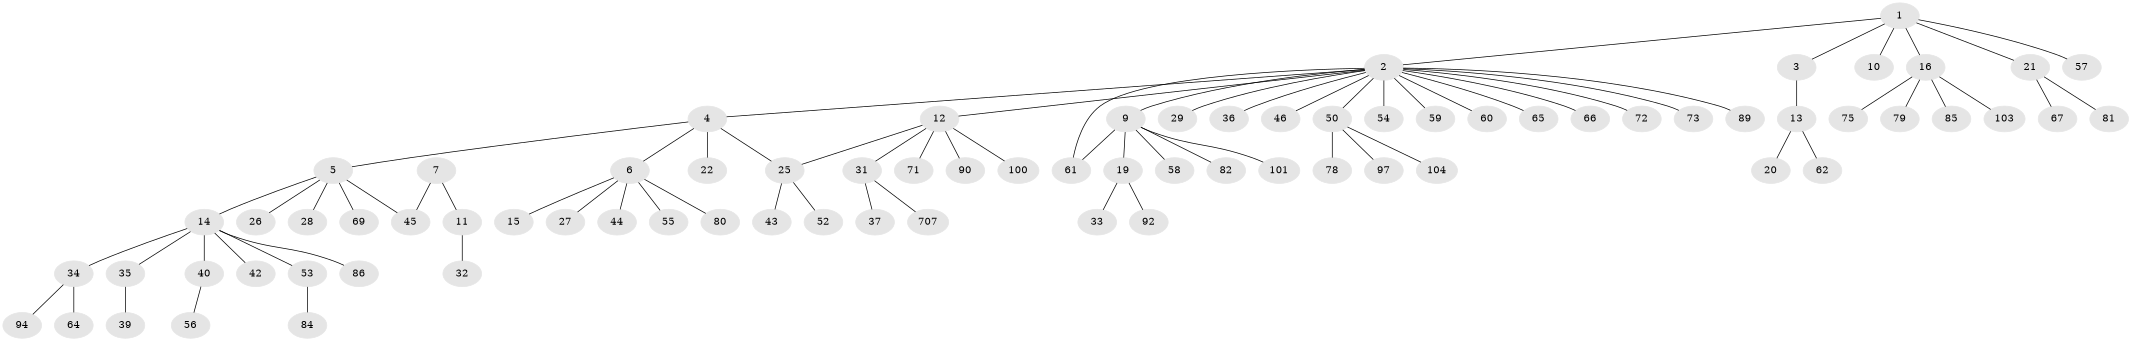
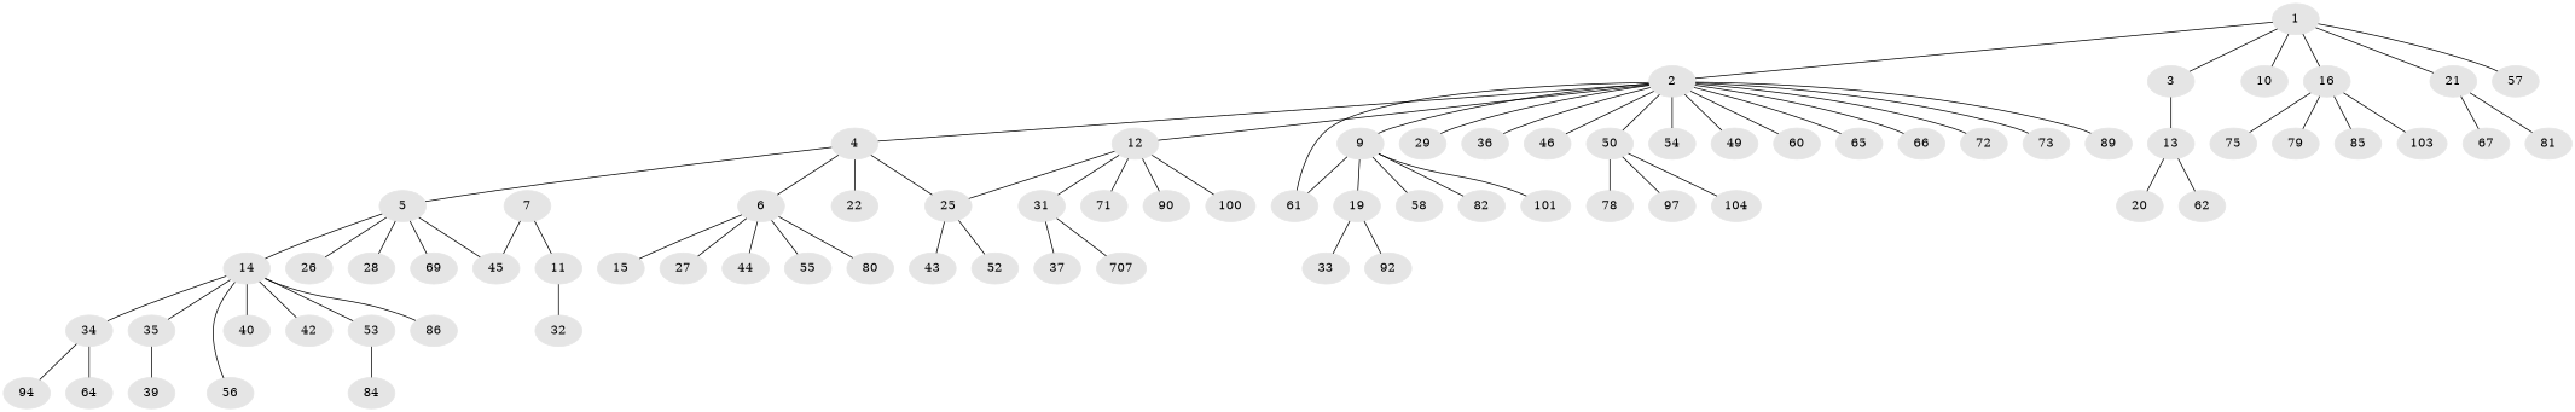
  graph {
    node [color=gray90 style=filled]
    1 [super="+51"]
    2 [super="+49"]
    3
    10
    16 [super="+18"]
    21 [super="+48"]
    57
    4 [super="+83"]
    9 [super="+47"]
    12 [super="+17"]
    29
    36 [super="+77"]
    46
    50 [super="+88"]
    54
-   59
+   59 [label=49]
    60
    61
    65
    66
    72
    73
    89
    13 [super="+99"]
    75
    79
    85
    103
    67 [super="+74"]
    81 [super="+102"]
    5 [super="+23"]
    6 [super="+8"]
    22
    25 [super="+30"]
    19 [super="+38"]
    58
    82
    101
    31 [super="+41"]
    71
    90
    100
    78
    97
    104
    20
    62
    14 [super="+24"]
    26
    28
    69
    45
    15 [super="+98"]
    27
    44
    55 [super="+93"]
    80
    43
    52 [super="+76"]
    7 [super="+63"]
    11
    34
    35 [super="+96"]
    40 [super="+87"]
    42
    53 [super="+68"]
    56
    86
    32 [super="+70"]
    33
    92 [super="+106"]
    94 [super="+95"]
    37
    n74 [label=707]
    64 [super="+91"]
    39 [super="+105"]
    84
    1 -- 2
    1 -- 3
    1 -- 10
    1 -- 16
    1 -- 21
    1 -- 57
    2 -- 4
    2 -- 9
    2 -- 12
    2 -- 29
    2 -- 36
    2 -- 46
    2 -- 50
    2 -- 54
    2 -- 59
    2 -- 60
    2 -- 61
    2 -- 65
    2 -- 66
    2 -- 72
    2 -- 73
    2 -- 89
    3 -- 13
    16 -- 75
    16 -- 79
    16 -- 85
    16 -- 103
    21 -- 67
    21 -- 81
    4 -- 5
    4 -- 6
    4 -- 22
    4 -- 25
    9 -- 61
    9 -- 19
    9 -- 58
    9 -- 82
    9 -- 101
    12 -- 25
    12 -- 31
    12 -- 71
    12 -- 90
    12 -- 100
    50 -- 78
    50 -- 97
    50 -- 104
    13 -- 20
    13 -- 62
    5 -- 14
    5 -- 26
    5 -- 28
    5 -- 69
    5 -- 45
    6 -- 15
    6 -- 27
    6 -- 44
    6 -- 55
    6 -- 80
    25 -- 43
    25 -- 52
    19 -- 33
    19 -- 92
    31 -- 37
    31 -- n74
    14 -- 34
    14 -- 35
    14 -- 40
    14 -- 42
    14 -- 53
-   40 -- 56
+   14 -- 56
    14 -- 86
    7 -- 45
    7 -- 11
    11 -- 32
    34 -- 94
    34 -- 64
    35 -- 39
    53 -- 84
  }
